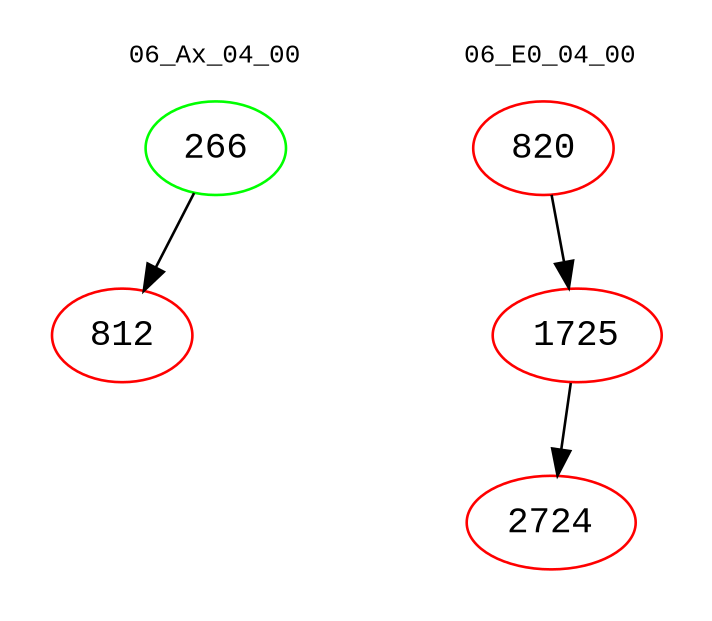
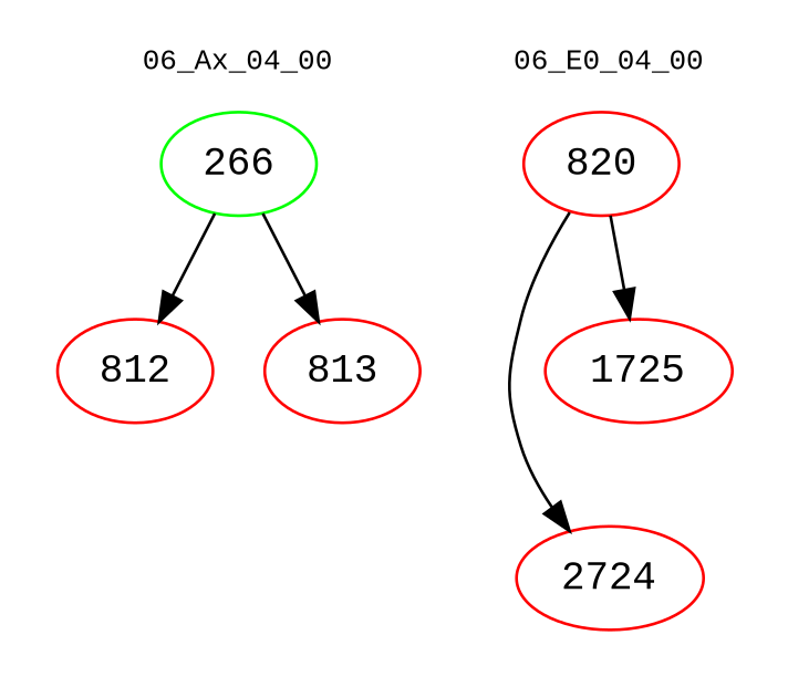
  digraph {
    fontname="Liberation Mono"
    node [color=red fontname="Liberation Mono"]
    edge [color=black fontname="Liberation Mono"]
    n1 [color=green label=266]
    n2 [label=812]
+   n3 [label=813]
    n4 [label=820]
    n5 [label=2724]
    n6 [label=1725]
    subgraph cluster_1 {
      color=white
      fontsize=10
      label="06_Ax_04_00"
      n1
      n2
+     n3
    }
    subgraph cluster_2 {
      color=white
      fontsize=10
      label="06_E0_04_00"
      n4
      n5
      n6
    }
    n1 -> n2
-   n6 -> n5
+   n1 -> n3
+   n4 -> n5
    n4 -> n6
  }
